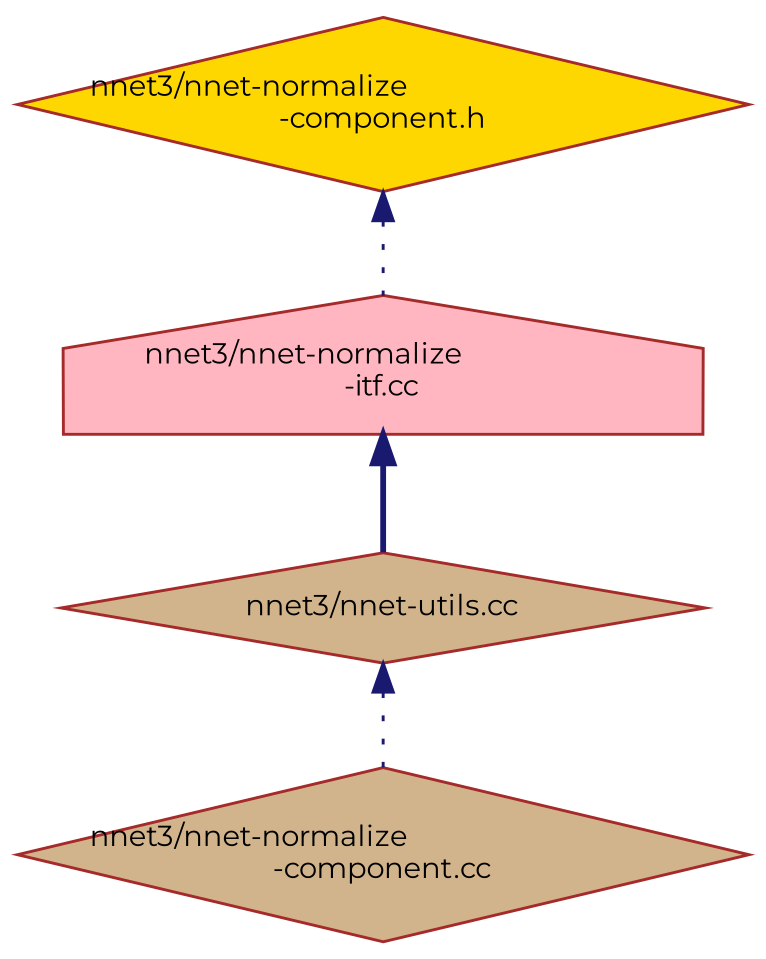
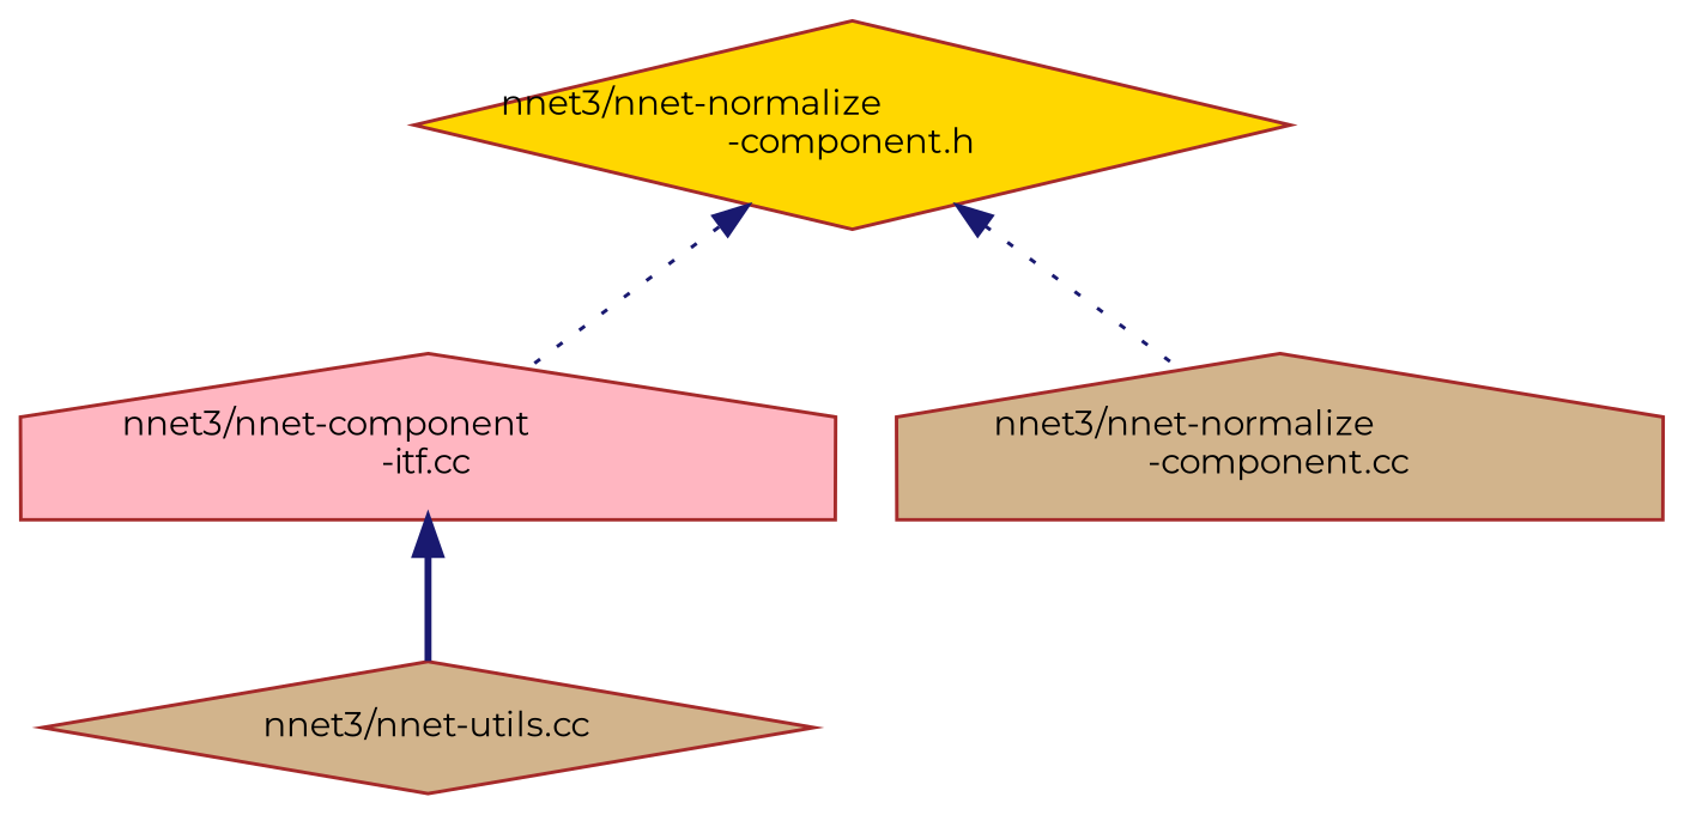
  digraph {
    fontname=Montserrat
    node [color=brown fillcolor=tan fontname=Montserrat fontsize=10 shape=diamond style=filled]
    edge [color=midnightblue dir=back fontname=Montserrat fontsize=10 labelfontname=Helvetica labelfontsize=10 style=dotted]
    n1 [fillcolor=gold fontcolor=black height=0.2 label="nnet3/nnet-normalize\l-component.h" width=0.4]
-   n2 [fillcolor=lightpink height=0.2 label="nnet3/nnet-normalize\l-itf.cc" shape=house width=0.4]
-   n3 [height=0.2 label="nnet3/nnet-normalize\l-component.cc" width=0.4]
+   n2 [fillcolor=lightpink height=0.2 label="nnet3/nnet-component\l-itf.cc" shape=house width=0.4]
+   n3 [height=0.2 label="nnet3/nnet-normalize\l-component.cc" shape=house width=0.4]
    n4 [height=0.2 label="nnet3/nnet-utils.cc" width=0.4]
    n1 -> n2
-   n4 -> n3
+   n1 -> n3
    n2 -> n4 [style=bold]
  }
